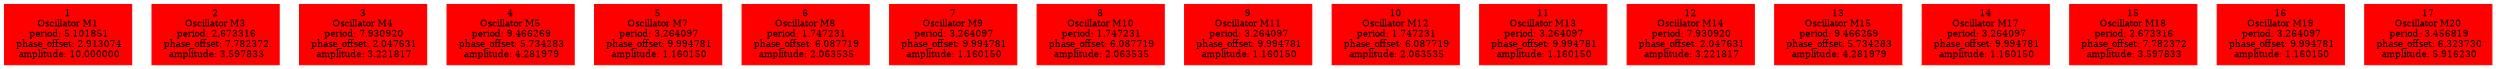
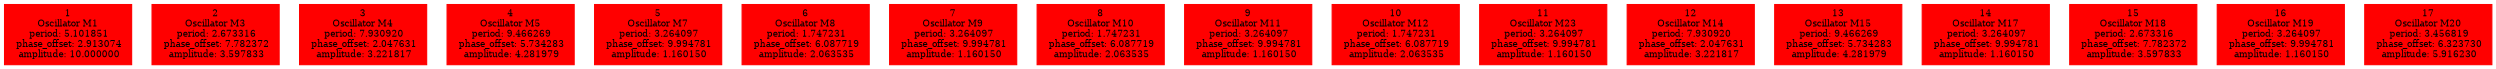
  digraph {
    forcelabels=true
    node [color=red fontsize=8 shape=box style=filled]
    n1 [label=<1<BR />Oscillator M1<BR /> period: 5.101851<BR /> phase_offset: 2.913074<BR /> amplitude: 10.000000>]
    n2 [label=<2<BR />Oscillator M3<BR /> period: 2.673316<BR /> phase_offset: 7.782372<BR /> amplitude: 3.597833>]
    n3 [label=<3<BR />Oscillator M4<BR /> period: 7.930920<BR /> phase_offset: 2.047631<BR /> amplitude: 3.221817>]
    n4 [label=<4<BR />Oscillator M5<BR /> period: 9.466269<BR /> phase_offset: 5.734283<BR /> amplitude: 4.281979>]
    n5 [label=<5<BR />Oscillator M7<BR /> period: 3.264097<BR /> phase_offset: 9.994781<BR /> amplitude: 1.160150>]
    n6 [label=<6<BR />Oscillator M8<BR /> period: 1.747231<BR /> phase_offset: 6.087719<BR /> amplitude: 2.063535>]
    n7 [label=<7<BR />Oscillator M9<BR /> period: 3.264097<BR /> phase_offset: 9.994781<BR /> amplitude: 1.160150>]
    n8 [label=<8<BR />Oscillator M10<BR /> period: 1.747231<BR /> phase_offset: 6.087719<BR /> amplitude: 2.063535>]
    n9 [label=<9<BR />Oscillator M11<BR /> period: 3.264097<BR /> phase_offset: 9.994781<BR /> amplitude: 1.160150>]
    n10 [label=<10<BR />Oscillator M12<BR /> period: 1.747231<BR /> phase_offset: 6.087719<BR /> amplitude: 2.063535>]
-   n11 [label=<11<BR />Oscillator M13<BR /> period: 3.264097<BR /> phase_offset: 9.994781<BR /> amplitude: 1.160150>]
+   n11 [label=<11<BR />Oscillator M23<BR /> period: 3.264097<BR /> phase_offset: 9.994781<BR /> amplitude: 1.160150>]
    n12 [label=<12<BR />Oscillator M14<BR /> period: 7.930920<BR /> phase_offset: 2.047631<BR /> amplitude: 3.221817>]
    n13 [label=<13<BR />Oscillator M15<BR /> period: 9.466269<BR /> phase_offset: 5.734283<BR /> amplitude: 4.281979>]
    n14 [label=<14<BR />Oscillator M17<BR /> period: 3.264097<BR /> phase_offset: 9.994781<BR /> amplitude: 1.160150>]
    n15 [label=<15<BR />Oscillator M18<BR /> period: 2.673316<BR /> phase_offset: 7.782372<BR /> amplitude: 3.597833>]
    n16 [label=<16<BR />Oscillator M19<BR /> period: 3.264097<BR /> phase_offset: 9.994781<BR /> amplitude: 1.160150>]
    n17 [label=<17<BR />Oscillator M20<BR /> period: 3.456819<BR /> phase_offset: 6.323730<BR /> amplitude: 5.916230>]
  }
